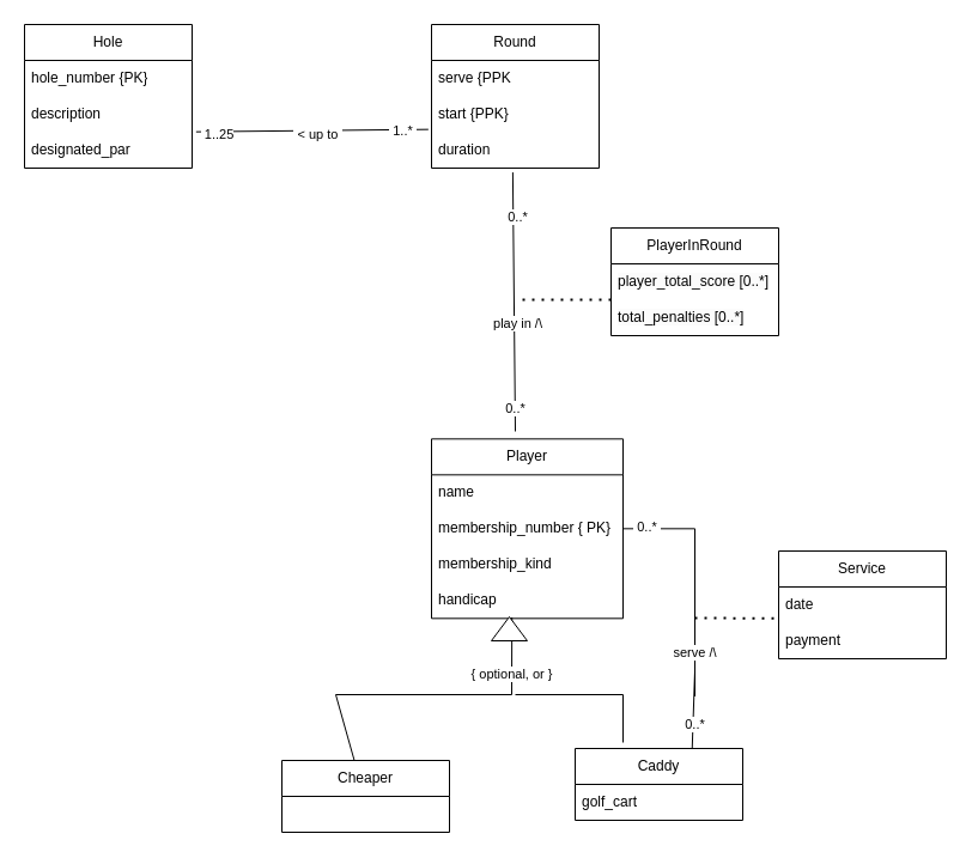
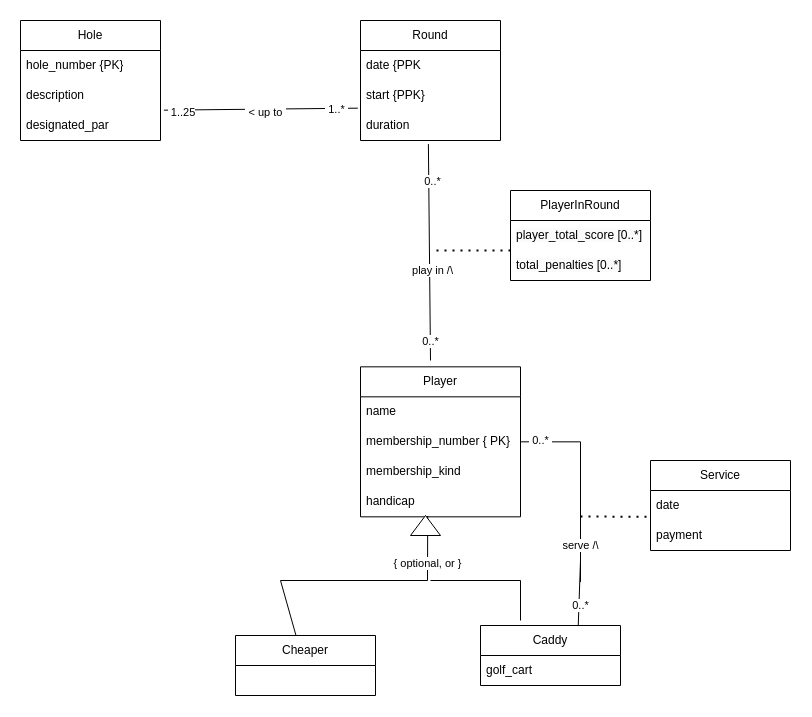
  <mxCell id="0" />
  <mxCell id="1" parent="0" />
  <mxCell id="2" value="Hole" style="swimlane;fontStyle=0;childLayout=stackLayout;horizontal=1;startSize=30;horizontalStack=0;resizeParent=1;resizeParentMax=0;resizeLast=0;collapsible=1;marginBottom=0;whiteSpace=wrap;html=1;" vertex="1" parent="1"><mxGeometry x="20" y="20" width="140" height="120" as="geometry" /></mxCell>
  <mxCell id="3" value="hole_number {PK}" style="text;strokeColor=none;fillColor=none;align=left;verticalAlign=middle;spacingLeft=4;spacingRight=4;overflow=hidden;points=[[0,0.5],[1,0.5]];portConstraint=eastwest;rotatable=0;whiteSpace=wrap;html=1;" vertex="1" parent="2"><mxGeometry y="30" width="140" height="30" as="geometry" /></mxCell>
  <mxCell id="4" value="description" style="text;strokeColor=none;fillColor=none;align=left;verticalAlign=middle;spacingLeft=4;spacingRight=4;overflow=hidden;points=[[0,0.5],[1,0.5]];portConstraint=eastwest;rotatable=0;whiteSpace=wrap;html=1;" vertex="1" parent="2"><mxGeometry y="60" width="140" height="30" as="geometry" /></mxCell>
  <mxCell id="5" value="designated_par" style="text;strokeColor=none;fillColor=none;align=left;verticalAlign=middle;spacingLeft=4;spacingRight=4;overflow=hidden;points=[[0,0.5],[1,0.5]];portConstraint=eastwest;rotatable=0;whiteSpace=wrap;html=1;" vertex="1" parent="2"><mxGeometry y="90" width="140" height="30" as="geometry" /></mxCell>
  <mxCell id="6" value="Player" style="swimlane;fontStyle=0;childLayout=stackLayout;horizontal=1;startSize=30;horizontalStack=0;resizeParent=1;resizeParentMax=0;resizeLast=0;collapsible=1;marginBottom=0;whiteSpace=wrap;html=1;" vertex="1" parent="1"><mxGeometry x="360" y="366.33" width="160" height="150" as="geometry" /></mxCell>
  <mxCell id="7" value="name" style="text;strokeColor=none;fillColor=none;align=left;verticalAlign=middle;spacingLeft=4;spacingRight=4;overflow=hidden;points=[[0,0.5],[1,0.5]];portConstraint=eastwest;rotatable=0;whiteSpace=wrap;html=1;" vertex="1" parent="6"><mxGeometry y="30" width="160" height="30" as="geometry" /></mxCell>
  <mxCell id="8" value="membership_number { PK}" style="text;strokeColor=none;fillColor=none;align=left;verticalAlign=middle;spacingLeft=4;spacingRight=4;overflow=hidden;points=[[0,0.5],[1,0.5]];portConstraint=eastwest;rotatable=0;whiteSpace=wrap;html=1;" vertex="1" parent="6"><mxGeometry y="60" width="160" height="30" as="geometry" /></mxCell>
  <mxCell id="9" value="membership_kind" style="text;strokeColor=none;fillColor=none;align=left;verticalAlign=middle;spacingLeft=4;spacingRight=4;overflow=hidden;points=[[0,0.5],[1,0.5]];portConstraint=eastwest;rotatable=0;whiteSpace=wrap;html=1;" vertex="1" parent="6"><mxGeometry y="90" width="160" height="30" as="geometry" /></mxCell>
  <mxCell id="10" value="handicap" style="text;strokeColor=none;fillColor=none;align=left;verticalAlign=middle;spacingLeft=4;spacingRight=4;overflow=hidden;points=[[0,0.5],[1,0.5]];portConstraint=eastwest;rotatable=0;whiteSpace=wrap;html=1;" vertex="1" parent="6"><mxGeometry y="120" width="160" height="30" as="geometry" /></mxCell>
  <mxCell id="11" value="Cheaper" style="swimlane;fontStyle=0;childLayout=stackLayout;horizontal=1;startSize=30;horizontalStack=0;resizeParent=1;resizeParentMax=0;resizeLast=0;collapsible=1;marginBottom=0;whiteSpace=wrap;html=1;" vertex="1" parent="1"><mxGeometry x="235" y="635" width="140" height="60" as="geometry" /></mxCell>
  <mxCell id="12" value="Caddy" style="swimlane;fontStyle=0;childLayout=stackLayout;horizontal=1;startSize=30;horizontalStack=0;resizeParent=1;resizeParentMax=0;resizeLast=0;collapsible=1;marginBottom=0;whiteSpace=wrap;html=1;" vertex="1" parent="1"><mxGeometry x="480" y="625" width="140" height="60" as="geometry" /></mxCell>
  <mxCell id="13" value="golf_cart" style="text;strokeColor=none;fillColor=none;align=left;verticalAlign=middle;spacingLeft=4;spacingRight=4;overflow=hidden;points=[[0,0.5],[1,0.5]];portConstraint=eastwest;rotatable=0;whiteSpace=wrap;html=1;" vertex="1" parent="12"><mxGeometry y="30" width="140" height="30" as="geometry" /></mxCell>
  <mxCell id="14" value="" style="endArrow=none;html=1;rounded=0;exitX=0.698;exitY=0.009;exitDx=0;exitDy=0;entryX=1;entryY=0.5;entryDx=0;entryDy=0;exitPerimeter=0;" edge="1" parent="1" source="12" target="8"><mxGeometry width="50" height="50" relative="1" as="geometry"><mxPoint x="390" y="561.33" as="sourcePoint" /><mxPoint x="440" y="511.33" as="targetPoint" /><Array as="points"><mxPoint x="580" y="560" /><mxPoint x="580" y="581.33" /><mxPoint x="580" y="441.33" /></Array></mxGeometry></mxCell>
  <mxCell id="15" value="serve /\" style="edgeLabel;html=1;align=center;verticalAlign=middle;resizable=0;points=[];" vertex="1" connectable="0" parent="14"><mxGeometry x="-0.134" y="1" relative="1" as="geometry"><mxPoint as="offset" /></mxGeometry></mxCell>
  <mxCell id="16" value="&amp;nbsp;0..*&amp;nbsp;" style="edgeLabel;html=1;align=center;verticalAlign=middle;resizable=0;points=[];" vertex="1" connectable="0" parent="14"><mxGeometry x="0.861" y="-2" relative="1" as="geometry"><mxPoint as="offset" /></mxGeometry></mxCell>
  <mxCell id="17" value="&amp;nbsp;0..*&amp;nbsp;" style="edgeLabel;html=1;align=center;verticalAlign=middle;resizable=0;points=[];" vertex="1" connectable="0" parent="14"><mxGeometry x="-0.853" y="-1" relative="1" as="geometry"><mxPoint as="offset" /></mxGeometry></mxCell>
  <mxCell id="18" value="" style="endArrow=none;dashed=1;html=1;dashPattern=1 3;strokeWidth=2;rounded=0;" edge="1" parent="1"><mxGeometry width="50" height="50" relative="1" as="geometry"><mxPoint x="580" y="516" as="sourcePoint" /><mxPoint x="650" y="516.33" as="targetPoint" /></mxGeometry></mxCell>
  <mxCell id="19" value="Service" style="swimlane;fontStyle=0;childLayout=stackLayout;horizontal=1;startSize=30;horizontalStack=0;resizeParent=1;resizeParentMax=0;resizeLast=0;collapsible=1;marginBottom=0;whiteSpace=wrap;html=1;" vertex="1" parent="1"><mxGeometry x="650" y="460" width="140" height="90" as="geometry" /></mxCell>
  <mxCell id="20" value="date" style="text;strokeColor=none;fillColor=none;align=left;verticalAlign=middle;spacingLeft=4;spacingRight=4;overflow=hidden;points=[[0,0.5],[1,0.5]];portConstraint=eastwest;rotatable=0;whiteSpace=wrap;html=1;" vertex="1" parent="19"><mxGeometry y="30" width="140" height="30" as="geometry" /></mxCell>
  <mxCell id="21" value="payment" style="text;strokeColor=none;fillColor=none;align=left;verticalAlign=middle;spacingLeft=4;spacingRight=4;overflow=hidden;points=[[0,0.5],[1,0.5]];portConstraint=eastwest;rotatable=0;whiteSpace=wrap;html=1;" vertex="1" parent="19"><mxGeometry y="60" width="140" height="30" as="geometry" /></mxCell>
  <mxCell id="22" value="Round" style="swimlane;fontStyle=0;childLayout=stackLayout;horizontal=1;startSize=30;horizontalStack=0;resizeParent=1;resizeParentMax=0;resizeLast=0;collapsible=1;marginBottom=0;whiteSpace=wrap;html=1;" vertex="1" parent="1"><mxGeometry x="360" y="20" width="140" height="120" as="geometry" /></mxCell>
- <mxCell id="23" value="serve {PPK" style="text;strokeColor=none;fillColor=none;align=left;verticalAlign=middle;spacingLeft=4;spacingRight=4;overflow=hidden;points=[[0,0.5],[1,0.5]];portConstraint=eastwest;rotatable=0;whiteSpace=wrap;html=1;" vertex="1" parent="22"><mxGeometry y="30" width="140" height="30" as="geometry" /></mxCell>
+ <mxCell id="23" value="date {PPK" style="text;strokeColor=none;fillColor=none;align=left;verticalAlign=middle;spacingLeft=4;spacingRight=4;overflow=hidden;points=[[0,0.5],[1,0.5]];portConstraint=eastwest;rotatable=0;whiteSpace=wrap;html=1;" vertex="1" parent="22"><mxGeometry y="30" width="140" height="30" as="geometry" /></mxCell>
  <mxCell id="24" value="start {PPK}" style="text;strokeColor=none;fillColor=none;align=left;verticalAlign=middle;spacingLeft=4;spacingRight=4;overflow=hidden;points=[[0,0.5],[1,0.5]];portConstraint=eastwest;rotatable=0;whiteSpace=wrap;html=1;" vertex="1" parent="22"><mxGeometry y="60" width="140" height="30" as="geometry" /></mxCell>
  <mxCell id="25" value="duration" style="text;strokeColor=none;fillColor=none;align=left;verticalAlign=middle;spacingLeft=4;spacingRight=4;overflow=hidden;points=[[0,0.5],[1,0.5]];portConstraint=eastwest;rotatable=0;whiteSpace=wrap;html=1;" vertex="1" parent="22"><mxGeometry y="90" width="140" height="30" as="geometry" /></mxCell>
  <mxCell id="26" value="" style="endArrow=none;html=1;rounded=0;entryX=-0.019;entryY=-0.078;entryDx=0;entryDy=0;entryPerimeter=0;exitX=1.024;exitY=0.989;exitDx=0;exitDy=0;exitPerimeter=0;" edge="1" parent="1" source="4" target="25"><mxGeometry width="50" height="50" relative="1" as="geometry"><mxPoint x="360" y="290" as="sourcePoint" /><mxPoint x="410" y="240" as="targetPoint" /></mxGeometry></mxCell>
  <mxCell id="27" value="&amp;nbsp;1..25" style="edgeLabel;html=1;align=center;verticalAlign=middle;resizable=0;points=[];" vertex="1" connectable="0" parent="26"><mxGeometry x="-0.825" y="-2" relative="1" as="geometry"><mxPoint as="offset" /></mxGeometry></mxCell>
  <mxCell id="28" value="&amp;nbsp;1..*&amp;nbsp;" style="edgeLabel;html=1;align=center;verticalAlign=middle;resizable=0;points=[];" vertex="1" connectable="0" parent="26"><mxGeometry x="0.773" y="-1" relative="1" as="geometry"><mxPoint as="offset" /></mxGeometry></mxCell>
  <mxCell id="29" value="&amp;nbsp;&amp;lt; up to&amp;nbsp;" style="edgeLabel;html=1;align=center;verticalAlign=middle;resizable=0;points=[];" vertex="1" connectable="0" parent="26"><mxGeometry x="0.041" y="-3" relative="1" as="geometry"><mxPoint as="offset" /></mxGeometry></mxCell>
  <mxCell id="30" value="" style="endArrow=none;html=1;rounded=0;exitX=0.485;exitY=1.119;exitDx=0;exitDy=0;exitPerimeter=0;" edge="1" parent="1" source="25"><mxGeometry width="50" height="50" relative="1" as="geometry"><mxPoint x="423.98" y="124.44" as="sourcePoint" /><mxPoint x="430" y="360" as="targetPoint" /></mxGeometry></mxCell>
  <mxCell id="31" value="play in /\" style="edgeLabel;html=1;align=center;verticalAlign=middle;resizable=0;points=[];" vertex="1" connectable="0" parent="30"><mxGeometry x="0.269" y="2" relative="1" as="geometry"><mxPoint y="-11" as="offset" /></mxGeometry></mxCell>
  <mxCell id="32" value="0..*" style="edgeLabel;html=1;align=center;verticalAlign=middle;resizable=0;points=[];" vertex="1" connectable="0" parent="30"><mxGeometry x="-0.656" y="3" relative="1" as="geometry"><mxPoint as="offset" /></mxGeometry></mxCell>
  <mxCell id="33" value="0..*" style="edgeLabel;html=1;align=center;verticalAlign=middle;resizable=0;points=[];" vertex="1" connectable="0" parent="30"><mxGeometry x="0.824" relative="1" as="geometry"><mxPoint as="offset" /></mxGeometry></mxCell>
  <mxCell id="34" value="" style="endArrow=none;html=1;rounded=0;exitX=0.433;exitY=0.007;exitDx=0;exitDy=0;exitPerimeter=0;entryX=0.42;entryY=0.971;entryDx=0;entryDy=0;entryPerimeter=0;" edge="1" parent="1" source="11" target="10"><mxGeometry width="50" height="50" relative="1" as="geometry"><mxPoint x="390" y="500" as="sourcePoint" /><mxPoint x="440" y="450" as="targetPoint" /><Array as="points"><mxPoint x="280" y="580" /><mxPoint x="427" y="580" /></Array></mxGeometry></mxCell>
  <mxCell id="35" value="{ optional, or }" style="edgeLabel;html=1;align=center;verticalAlign=middle;resizable=0;points=[];" vertex="1" connectable="0" parent="34"><mxGeometry x="0.649" y="1" relative="1" as="geometry"><mxPoint as="offset" /></mxGeometry></mxCell>
  <mxCell id="36" value="" style="endArrow=none;html=1;rounded=0;" edge="1" parent="1"><mxGeometry width="50" height="50" relative="1" as="geometry"><mxPoint x="430" y="580" as="sourcePoint" /><mxPoint x="520" y="620" as="targetPoint" /><Array as="points"><mxPoint x="520" y="580" /></Array></mxGeometry></mxCell>
  <mxCell id="37" value="" style="triangle;whiteSpace=wrap;html=1;rotation=-90;" vertex="1" parent="1"><mxGeometry x="415" y="510" width="20" height="30" as="geometry" /></mxCell>
  <mxCell id="38" value="" style="endArrow=none;dashed=1;html=1;dashPattern=1 3;strokeWidth=2;rounded=0;" edge="1" parent="1"><mxGeometry width="50" height="50" relative="1" as="geometry"><mxPoint x="510" y="250" as="sourcePoint" /><mxPoint x="430" y="250" as="targetPoint" /></mxGeometry></mxCell>
  <mxCell id="39" value="PlayerInRound" style="swimlane;fontStyle=0;childLayout=stackLayout;horizontal=1;startSize=30;horizontalStack=0;resizeParent=1;resizeParentMax=0;resizeLast=0;collapsible=1;marginBottom=0;whiteSpace=wrap;html=1;" vertex="1" parent="1"><mxGeometry x="510" y="190" width="140" height="90" as="geometry" /></mxCell>
  <mxCell id="40" value="&lt;span style=&quot;color: rgb(0, 0, 0); font-family: Helvetica; font-size: 12px; font-style: normal; font-variant-ligatures: normal; font-variant-caps: normal; font-weight: 400; letter-spacing: normal; orphans: 2; text-align: left; text-indent: 0px; text-transform: none; widows: 2; word-spacing: 0px; -webkit-text-stroke-width: 0px; background-color: rgb(251, 251, 251); text-decoration-thickness: initial; text-decoration-style: initial; text-decoration-color: initial; float: none; display: inline !important;&quot;&gt;player_total_score [0..*]&lt;/span&gt;" style="text;strokeColor=none;fillColor=none;align=left;verticalAlign=middle;spacingLeft=4;spacingRight=4;overflow=hidden;points=[[0,0.5],[1,0.5]];portConstraint=eastwest;rotatable=0;whiteSpace=wrap;html=1;" vertex="1" parent="39"><mxGeometry y="30" width="140" height="30" as="geometry" /></mxCell>
  <mxCell id="41" value="&lt;span style=&quot;color: rgb(0, 0, 0); font-family: Helvetica; font-size: 12px; font-style: normal; font-variant-ligatures: normal; font-variant-caps: normal; font-weight: 400; letter-spacing: normal; orphans: 2; text-align: left; text-indent: 0px; text-transform: none; widows: 2; word-spacing: 0px; -webkit-text-stroke-width: 0px; background-color: rgb(251, 251, 251); text-decoration-thickness: initial; text-decoration-style: initial; text-decoration-color: initial; float: none; display: inline !important;&quot;&gt;total_penalties [0..*]&lt;/span&gt;" style="text;strokeColor=none;fillColor=none;align=left;verticalAlign=middle;spacingLeft=4;spacingRight=4;overflow=hidden;points=[[0,0.5],[1,0.5]];portConstraint=eastwest;rotatable=0;whiteSpace=wrap;html=1;" vertex="1" parent="39"><mxGeometry y="60" width="140" height="30" as="geometry" /></mxCell>
